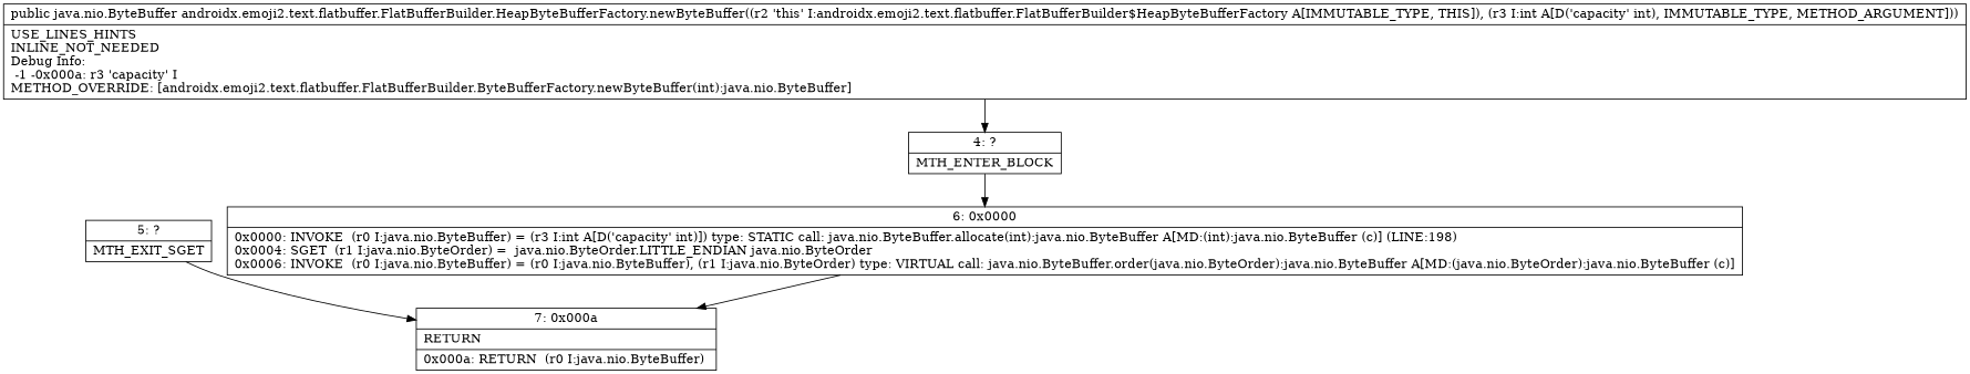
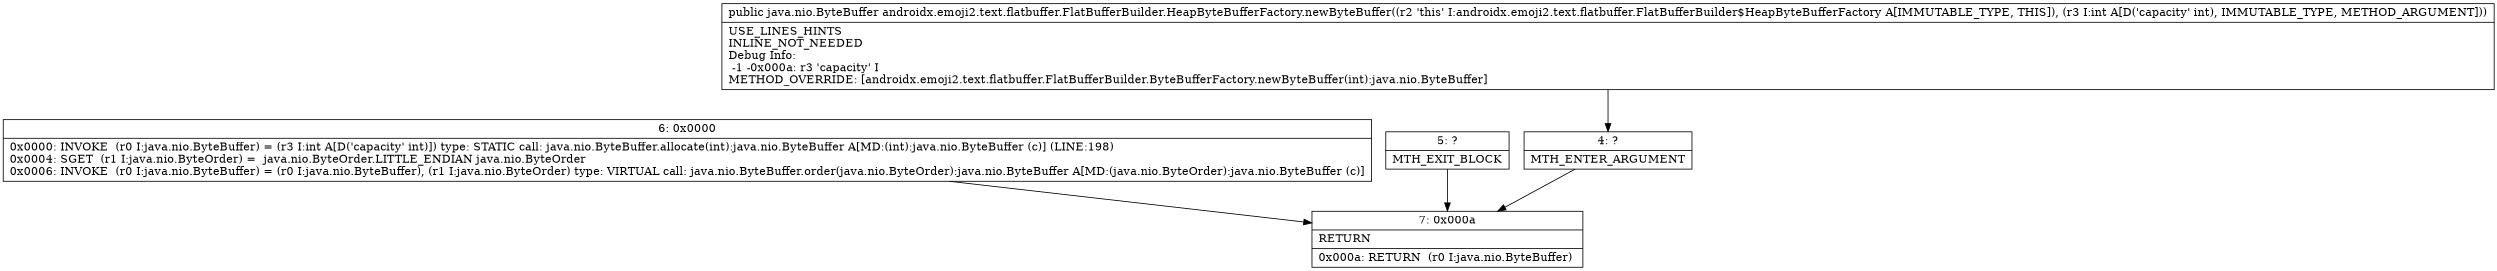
  digraph {
    node [shape=record]
-   n1 [label="{4\:\ ?|MTH_ENTER_BLOCK\l}"]
+   n1 [label="{4\:\ ?|MTH_ENTER_ARGUMENT\l}"]
    n2 [label="{6\:\ 0x0000|0x0000: INVOKE  (r0 I:java.nio.ByteBuffer) = (r3 I:int A[D('capacity' int)]) type: STATIC call: java.nio.ByteBuffer.allocate(int):java.nio.ByteBuffer A[MD:(int):java.nio.ByteBuffer (c)] (LINE:198)\l0x0004: SGET  (r1 I:java.nio.ByteOrder) =  java.nio.ByteOrder.LITTLE_ENDIAN java.nio.ByteOrder \l0x0006: INVOKE  (r0 I:java.nio.ByteBuffer) = (r0 I:java.nio.ByteBuffer), (r1 I:java.nio.ByteOrder) type: VIRTUAL call: java.nio.ByteBuffer.order(java.nio.ByteOrder):java.nio.ByteBuffer A[MD:(java.nio.ByteOrder):java.nio.ByteBuffer (c)]\l}"]
    n3 [label="{7\:\ 0x000a|RETURN\l|0x000a: RETURN  (r0 I:java.nio.ByteBuffer) \l}"]
-   n4 [label="{5\:\ ?|MTH_EXIT_SGET\l}"]
+   n4 [label="{5\:\ ?|MTH_EXIT_BLOCK\l}"]
    n5 [label="{public java.nio.ByteBuffer androidx.emoji2.text.flatbuffer.FlatBufferBuilder.HeapByteBufferFactory.newByteBuffer((r2 'this' I:androidx.emoji2.text.flatbuffer.FlatBufferBuilder$HeapByteBufferFactory A[IMMUTABLE_TYPE, THIS]), (r3 I:int A[D('capacity' int), IMMUTABLE_TYPE, METHOD_ARGUMENT]))  | USE_LINES_HINTS\lINLINE_NOT_NEEDED\lDebug Info:\l  \-1 \-0x000a: r3 'capacity' I\lMETHOD_OVERRIDE: [androidx.emoji2.text.flatbuffer.FlatBufferBuilder.ByteBufferFactory.newByteBuffer(int):java.nio.ByteBuffer]\l}"]
-   n1 -> n2
+   n1 -> n3
    n2 -> n3
    n4 -> n3
    n5 -> n1
  }
